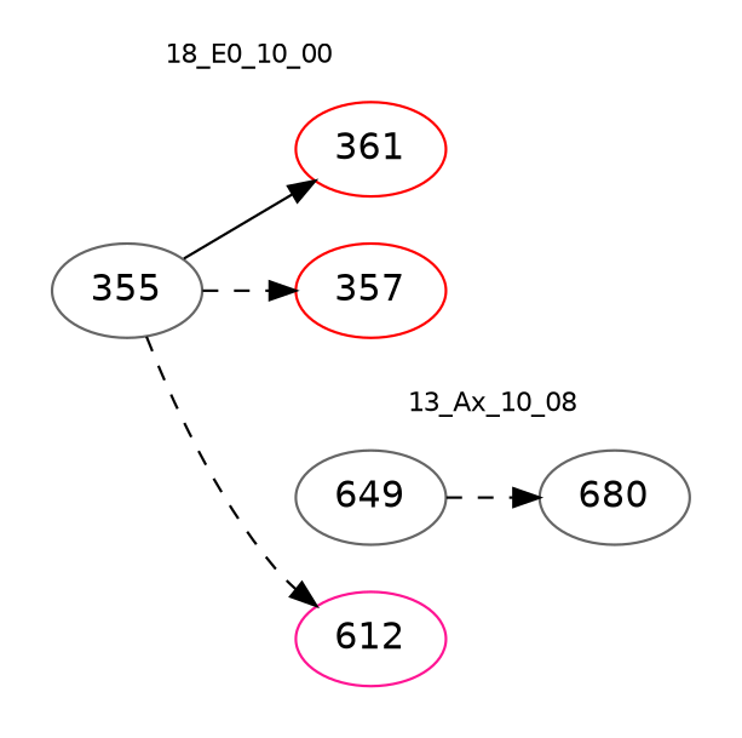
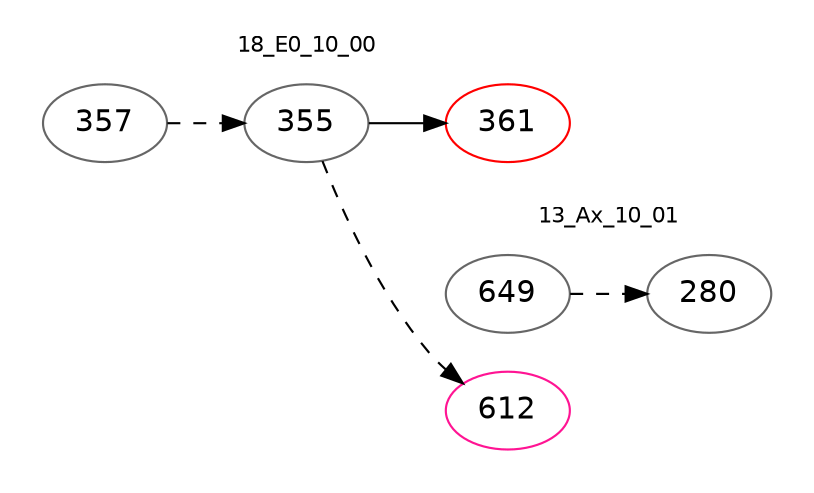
  digraph {
    fontname="DejaVu Sans"
    rankdir=LR
    node [color=gray40 fontname="DejaVu Sans"]
    edge [color=black fontname="DejaVu Sans" style=dashed]
    n1 [label=649]
    n2 [color=deeppink label=612]
-   n3 [label=680]
+   n3 [label=280]
    n4 [label=355]
-   n5 [color=red label=357]
+   n5 [label=357]
    n6 [color=red label=361]
    subgraph cluster_1 {
      color=white
      fontsize=10
-     label="13_Ax_10_08"
+     label="13_Ax_10_01"
      n1
      n2
      n3
    }
    subgraph cluster_2 {
      color=white
      fontsize=10
      label="18_E0_10_00"
      n4
      n5
      n6
    }
    n1 -> n3
    n4 -> n2
-   n4 -> n5
+   n5 -> n4
    n4 -> n6 [style=solid]
  }
